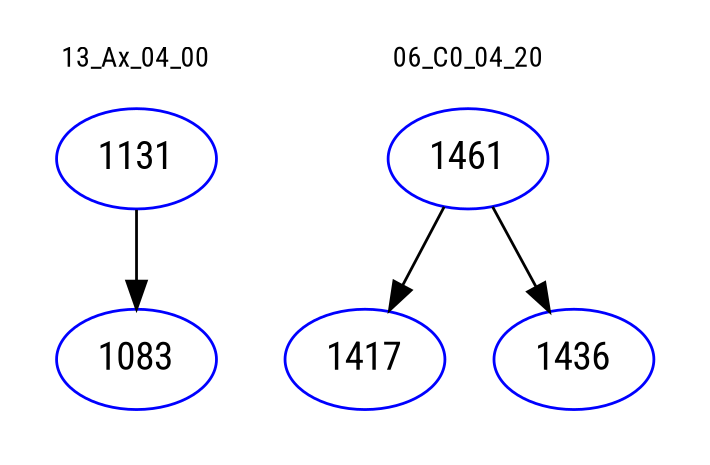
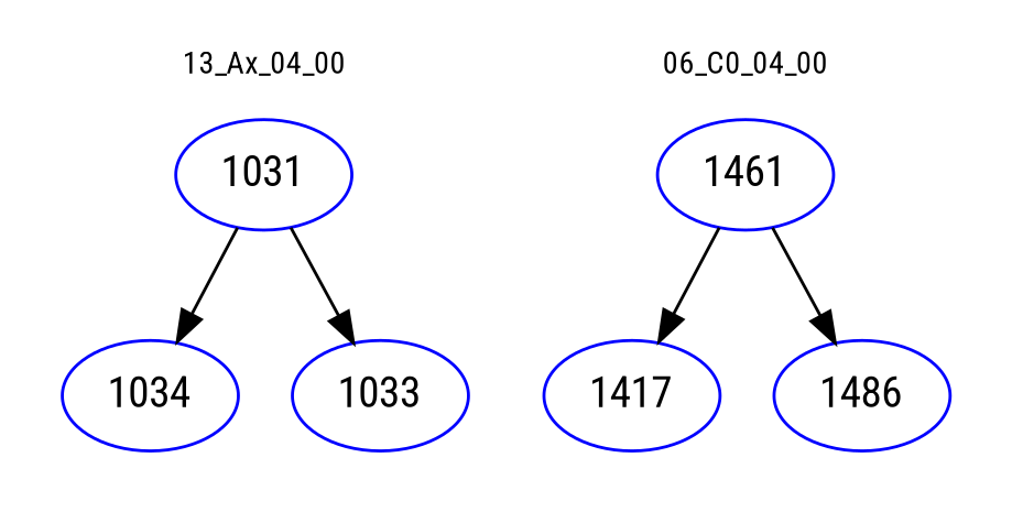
  digraph {
    fontname="Roboto Condensed"
    node [color=blue fontname="Roboto Condensed"]
    edge [color=black fontname="Roboto Condensed"]
-   n1 [label=1131]
-   n3 [label=1083]
+   n1 [label=1031]
+   n2 [label=1034]
+   n3 [label=1033]
    n4 [label=1461]
    n5 [label=1417]
-   n6 [label=1436]
+   n6 [label=1486]
    subgraph cluster_1 {
      color=white
      fontsize=10
      label="13_Ax_04_00"
      n1
+     n2
      n3
    }
    subgraph cluster_2 {
      color=white
      fontsize=10
-     label="06_C0_04_20"
+     label="06_C0_04_00"
      n4
      n5
      n6
    }
+   n1 -> n2
    n1 -> n3
    n4 -> n5
    n4 -> n6
  }
